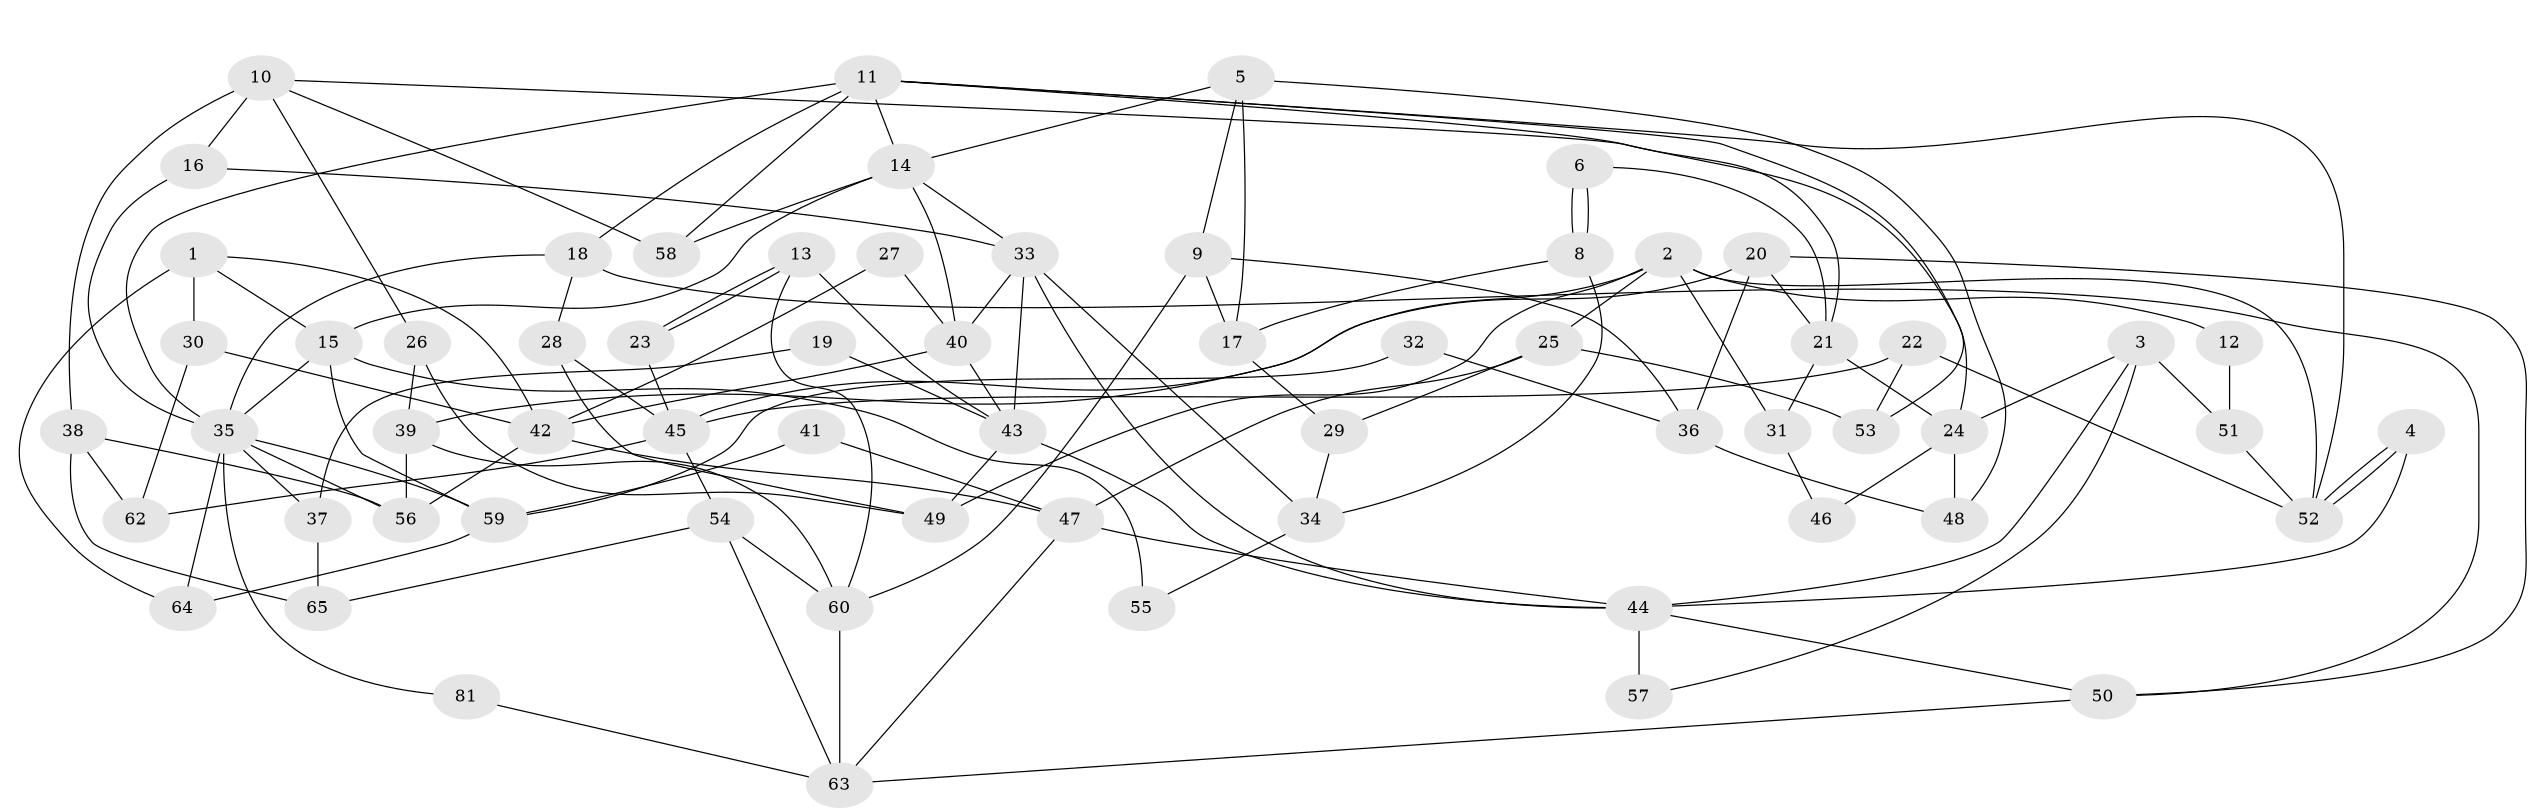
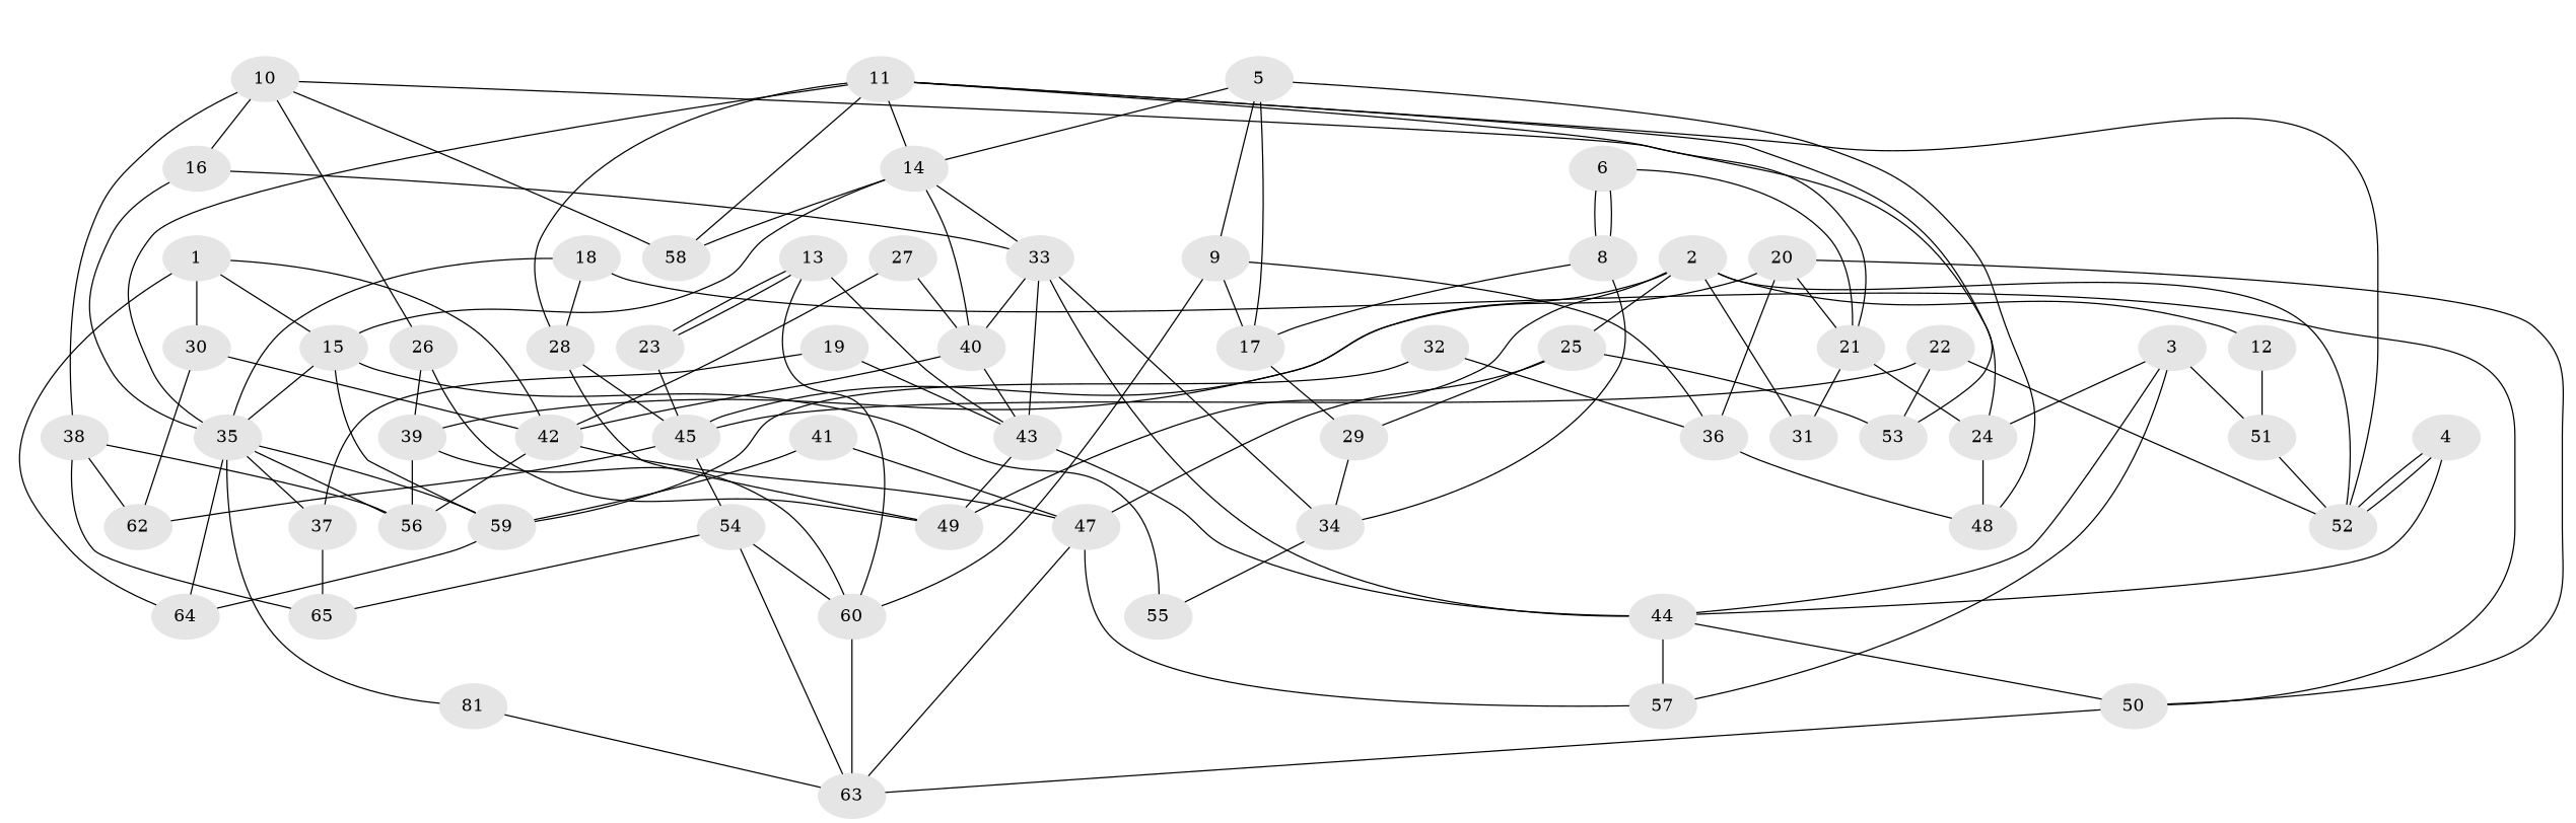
  graph {
    node [color=gray90 style=filled]
    1
    15
    30
    42
    64
    35
    55
    59
    62
    47
    56
    2
    12
    25
    31
    45
    49
    52
    51
    29
    53
-   46
    54
    3
    24
    44
    57
    48
    50
    4
    5
    14
    17
    9
    58
    33
    40
    6
    8
    21
    34
    36
    60
    20
    39
    32
    63
    10
    16
    26
    38
    65
    11
    28
    37
    n56 [label=81]
    13
    23
    43
    18
    19
    22
    27
    41
    1 -- 15
    1 -- 30
    1 -- 42
    1 -- 64
    15 -- 35
    15 -- 55
    15 -- 59
    30 -- 42
    30 -- 62
    42 -- 47
    42 -- 56
    35 -- 64
    35 -- 59
    35 -- 56
    35 -- 37
    35 -- n56
    59 -- 64
-   47 -- 44
+   47 -- 57
    47 -- 63
    2 -- 12
    2 -- 25
    2 -- 31
    2 -- 45
    2 -- 49
    2 -- 52
    12 -- 51
    25 -- 47
    25 -- 29
    25 -- 53
-   31 -- 46
    45 -- 62
    45 -- 54
    51 -- 52
    29 -- 34
    54 -- 60
    54 -- 63
    54 -- 65
    3 -- 51
    3 -- 24
    3 -- 44
    3 -- 57
-   24 -- 46
    24 -- 48
    44 -- 57
    44 -- 50
    50 -- 63
    4 -- 52
    4 -- 52
    4 -- 44
    5 -- 48
    5 -- 14
    5 -- 17
    5 -- 9
    14 -- 15
    14 -- 58
    14 -- 33
    14 -- 40
    17 -- 29
    9 -- 17
    9 -- 36
    9 -- 60
    33 -- 44
    33 -- 40
    33 -- 34
    33 -- 43
    40 -- 42
    40 -- 43
    6 -- 8
    6 -- 8
    6 -- 21
    8 -- 17
    8 -- 34
    21 -- 31
    21 -- 24
    34 -- 55
    36 -- 48
    60 -- 63
    20 -- 50
    20 -- 21
    20 -- 36
    20 -- 39
    39 -- 56
    39 -- 60
    32 -- 59
    32 -- 36
    10 -- 24
    10 -- 58
    10 -- 16
    10 -- 26
    10 -- 38
    16 -- 35
    16 -- 33
    26 -- 49
    26 -- 39
    38 -- 62
    38 -- 56
    38 -- 65
    11 -- 35
    11 -- 52
    11 -- 53
    11 -- 14
    11 -- 58
    11 -- 21
-   11 -- 18
+   11 -- 28
    28 -- 45
    28 -- 49
    37 -- 65
    n56 -- 63
    13 -- 60
    13 -- 23
    13 -- 23
    13 -- 43
    23 -- 45
    43 -- 49
    43 -- 44
    18 -- 35
    18 -- 50
    18 -- 28
    19 -- 37
    19 -- 43
    22 -- 45
    22 -- 52
    22 -- 53
    27 -- 42
    27 -- 40
    41 -- 59
    41 -- 47
  }
